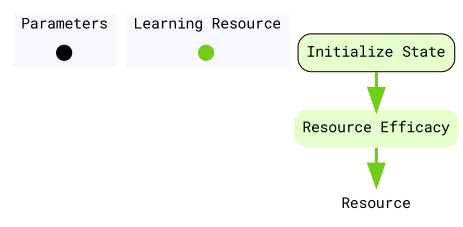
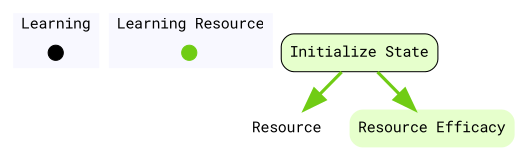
  digraph {
    fontname="Roboto Mono"
    node [color=black fontname="Roboto Mono" shape=point style=filled]
    edge [arrowsize=2.0 color="0.25, 0.9 , 0.8" fontname="Roboto Mono" penwidth=3.0]
    contextOverview [fixedsize=true fontcolor=white height=.2 width=.2]
    initializeStateOverview [color="0.25, 0.9 , 0.8" fixedsize=true fontcolor=white height=.2 width=.2]
    n3 [color=none fillcolor=white fontsize=14 label=Resource shape=none]
    n4 [fillcolor="0.25, 0.2, 1.0" label="Initialize State" shape=box style="rounded,filled"]
    n5 [color="0.25, 0.2, 1.0" label="Resource Efficacy" shape=none style="rounded,filled"]
    subgraph cluster_1 {
      color=white
      fillcolor=ghostwhite
-     label=Parameters
+     label=Learning
      labeljust=l
      style=filled
      contextOverview
    }
    subgraph cluster_2 {
      color=white
      fillcolor=ghostwhite
      label="Learning Resource"
      labeljust=l
      nodesep=0.1
      style=filled
      initializeStateOverview
    }
    n4 -> n5
-   n5 -> n3
+   n4 -> n3
  }
